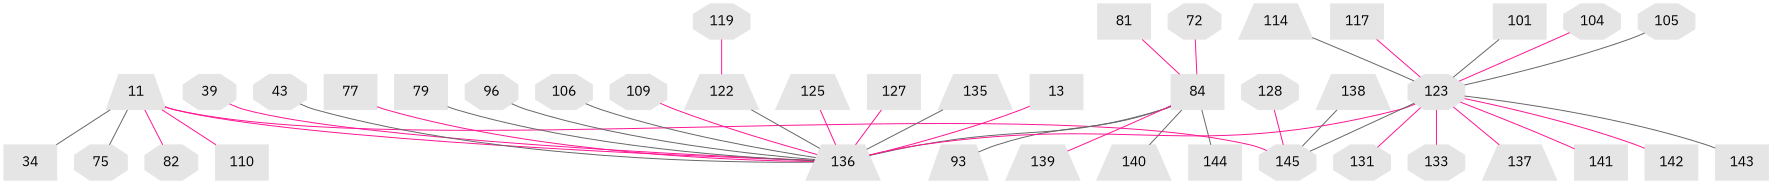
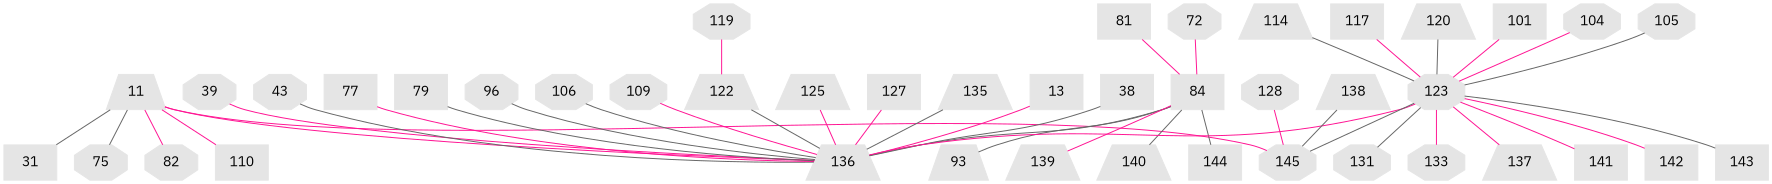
  graph {
    fontname="IBM Plex Sans"
    node [color=gray90 fontname="IBM Plex Sans" shape=octagon style=filled]
    edge [color=deeppink fontname="IBM Plex Sans"]
    11 [shape=trapezium]
-   31 [shape=box label=34]
+   31 [shape=box]
    75
    82
    110 [shape=box]
    136 [shape=trapezium super="+78+118+102"]
    145 [super="+90+126+132+47+54+87+107+134"]
    13 [shape=box]
+   38 [shape=box]
    39
    43 [super="+32"]
    84 [shape=box super="+24+70"]
    93 [shape=trapezium]
    139 [shape=trapezium]
    140 [shape=trapezium]
    144 [shape=box super="+130"]
    72
    77 [shape=box]
    79 [shape=box]
    81 [shape=box]
    96 [super="+74"]
    123 [super="+91+62+57+59+100+89+97+92+95"]
    131 [super="+108"]
    133
    137 [shape=trapezium]
    141 [shape=box]
    142 [shape=box]
    143 [shape=box]
    101 [shape=box]
    104 [super="+73"]
    105
    106 [super="+63"]
    109
    114 [shape=trapezium]
    117 [shape=box]
    119 [super="+83"]
    122 [shape=trapezium super="+98"]
+   120 [shape=trapezium]
    125 [shape=trapezium]
    127 [shape=box]
    128 [super="+111"]
    135 [shape=trapezium super="+115"]
    138 [shape=trapezium super="+129"]
    11 -- 31 [color=gray40]
    11 -- 75 [color=gray40]
    11 -- 82
    11 -- 110
    11 -- 136 [weight=2]
    11 -- 145 [weight=2]
    13 -- 136
+   38 -- 136 [color=gray40]
    39 -- 136
    43 -- 136 [color=gray40]
    84 -- 136 [color=gray40 weight=3]
    84 -- 93 [color=gray40]
    84 -- 139
    84 -- 140 [color=gray40]
    84 -- 144 [color=gray40]
    72 -- 84
    77 -- 136
    79 -- 136 [color=gray40]
    81 -- 84
    96 -- 136 [color=gray40]
    123 -- 136 [weight=4]
    123 -- 145 [color=gray40 weight=3]
-   123 -- 131
+   123 -- 131 [color=gray40]
    123 -- 133
    123 -- 137
    123 -- 141
    123 -- 142
    123 -- 143 [color=gray40]
-   101 -- 123 [color=gray40]
+   101 -- 123
    104 -- 123
    105 -- 123 [color=gray40]
    106 -- 136 [color=gray40]
    109 -- 136
    114 -- 123 [color=gray40]
    117 -- 123
    119 -- 122
    122 -- 136 [color=gray40]
+   120 -- 123 [color=gray40]
    125 -- 136
    127 -- 136
    128 -- 145
    135 -- 136 [color=gray40]
    138 -- 145 [color=gray40]
  }
